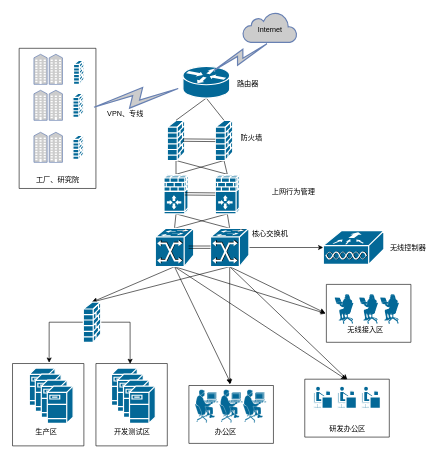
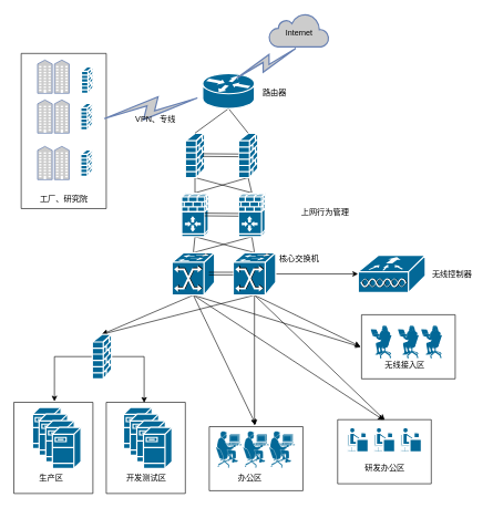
  <mxCell id="0" />
  <mxCell id="1" parent="0" />
  <mxCell id="2" value="" style="verticalLabelPosition=bottom;verticalAlign=top;html=1;shape=mxgraph.basic.rect;fillColor2=none;strokeWidth=1;size=20;indent=5;" parent="1" vertex="1"><mxGeometry x="31.08" y="80" width="127.97" height="233.63" as="geometry" /></mxCell>
  <mxCell id="3" value="" style="verticalLabelPosition=bottom;verticalAlign=top;html=1;shape=mxgraph.basic.rect;fillColor2=none;strokeWidth=1;size=20;indent=5;" parent="1" vertex="1"><mxGeometry x="543.11" y="473.5" width="140.91" height="96.5" as="geometry" /></mxCell>
  <mxCell id="4" value="" style="verticalLabelPosition=bottom;verticalAlign=top;html=1;shape=mxgraph.basic.rect;fillColor2=none;strokeWidth=1;size=20;indent=5;" parent="1" vertex="1"><mxGeometry x="159.05" y="605.38" width="118.95" height="137.25" as="geometry" /></mxCell>
  <mxCell id="5" value="" style="verticalLabelPosition=bottom;verticalAlign=top;html=1;shape=mxgraph.basic.rect;fillColor2=none;strokeWidth=1;size=20;indent=5;" parent="1" vertex="1"><mxGeometry x="20.03" y="605.38" width="118.95" height="137.25" as="geometry" /></mxCell>
  <mxCell id="6" value="" style="verticalLabelPosition=bottom;verticalAlign=top;html=1;shape=mxgraph.basic.rect;fillColor2=none;strokeWidth=1;size=20;indent=5;" parent="1" vertex="1"><mxGeometry x="507.11" y="631.5" width="140.91" height="96.5" as="geometry" /></mxCell>
  <mxCell id="7" value="" style="verticalLabelPosition=bottom;verticalAlign=top;html=1;shape=mxgraph.basic.rect;fillColor2=none;strokeWidth=1;size=20;indent=5;" parent="1" vertex="1"><mxGeometry x="314" y="642" width="140.91" height="96.5" as="geometry" /></mxCell>
  <mxCell id="8" style="edgeStyle=none;rounded=0;orthogonalLoop=1;jettySize=auto;html=1;exitX=0.5;exitY=1;exitDx=0;exitDy=0;exitPerimeter=0;entryX=0.5;entryY=0;entryDx=0;entryDy=0;entryPerimeter=0;endArrow=none;endFill=0;" parent="1" source="10" target="19" edge="1"><mxGeometry relative="1" as="geometry" /></mxCell>
  <mxCell id="9" style="edgeStyle=none;rounded=0;orthogonalLoop=1;jettySize=auto;html=1;exitX=0.5;exitY=1;exitDx=0;exitDy=0;exitPerimeter=0;entryX=0.5;entryY=0;entryDx=0;entryDy=0;entryPerimeter=0;endArrow=none;endFill=0;" parent="1" source="10" target="22" edge="1"><mxGeometry relative="1" as="geometry" /></mxCell>
  <mxCell id="10" value="" style="shape=mxgraph.cisco.security.firewall;html=1;pointerEvents=1;dashed=0;fillColor=#036897;strokeColor=#ffffff;strokeWidth=2;verticalLabelPosition=bottom;verticalAlign=top;align=center;outlineConnect=0;" parent="1" vertex="1"><mxGeometry x="278" y="200" width="29" height="67" as="geometry" /></mxCell>
  <mxCell id="11" style="edgeStyle=none;rounded=0;orthogonalLoop=1;jettySize=auto;html=1;exitX=0.5;exitY=1;exitDx=0;exitDy=0;exitPerimeter=0;entryX=0.5;entryY=0;entryDx=0;entryDy=0;entryPerimeter=0;endArrow=none;endFill=0;" parent="1" source="13" target="22" edge="1"><mxGeometry relative="1" as="geometry" /></mxCell>
  <mxCell id="12" style="edgeStyle=none;rounded=0;orthogonalLoop=1;jettySize=auto;html=1;exitX=0.5;exitY=1;exitDx=0;exitDy=0;exitPerimeter=0;entryX=0.5;entryY=0;entryDx=0;entryDy=0;entryPerimeter=0;endArrow=none;endFill=0;" parent="1" source="13" target="19" edge="1"><mxGeometry relative="1" as="geometry" /></mxCell>
  <mxCell id="13" value="" style="shape=mxgraph.cisco.security.firewall;html=1;pointerEvents=1;dashed=0;fillColor=#036897;strokeColor=#ffffff;strokeWidth=2;verticalLabelPosition=bottom;verticalAlign=top;align=center;outlineConnect=0;" parent="1" vertex="1"><mxGeometry x="358" y="200" width="29" height="67" as="geometry" /></mxCell>
  <mxCell id="14" style="edgeStyle=none;rounded=0;orthogonalLoop=1;jettySize=auto;html=1;exitX=0.5;exitY=1;exitDx=0;exitDy=0;exitPerimeter=0;entryX=0.5;entryY=0;entryDx=0;entryDy=0;entryPerimeter=0;endArrow=none;endFill=0;" parent="1" source="16" target="10" edge="1"><mxGeometry relative="1" as="geometry" /></mxCell>
  <mxCell id="15" style="edgeStyle=none;rounded=0;orthogonalLoop=1;jettySize=auto;html=1;exitX=0.5;exitY=1;exitDx=0;exitDy=0;exitPerimeter=0;entryX=0.5;entryY=0;entryDx=0;entryDy=0;entryPerimeter=0;endArrow=none;endFill=0;" parent="1" source="16" target="13" edge="1"><mxGeometry relative="1" as="geometry" /></mxCell>
  <mxCell id="16" value="" style="shape=mxgraph.cisco.routers.router;html=1;pointerEvents=1;dashed=0;fillColor=#036897;strokeColor=#ffffff;strokeWidth=2;verticalLabelPosition=bottom;verticalAlign=top;align=center;outlineConnect=0;" parent="1" vertex="1"><mxGeometry x="304" y="110" width="78" height="53" as="geometry" /></mxCell>
  <mxCell id="17" style="edgeStyle=none;rounded=0;orthogonalLoop=1;jettySize=auto;html=1;exitX=0.5;exitY=1;exitDx=0;exitDy=0;exitPerimeter=0;entryX=0.5;entryY=0;entryDx=0;entryDy=0;entryPerimeter=0;endArrow=none;endFill=0;" parent="1" source="19" target="33" edge="1"><mxGeometry relative="1" as="geometry" /></mxCell>
  <mxCell id="18" style="edgeStyle=none;rounded=0;orthogonalLoop=1;jettySize=auto;html=1;exitX=0.5;exitY=1;exitDx=0;exitDy=0;exitPerimeter=0;entryX=0.5;entryY=0;entryDx=0;entryDy=0;entryPerimeter=0;endArrow=none;endFill=0;" parent="1" source="19" target="28" edge="1"><mxGeometry relative="1" as="geometry" /></mxCell>
  <mxCell id="19" value="" style="shape=mxgraph.cisco.security.ios_firewall;html=1;pointerEvents=1;dashed=0;fillColor=#036897;strokeColor=#ffffff;strokeWidth=2;verticalLabelPosition=bottom;verticalAlign=top;align=center;outlineConnect=0;" parent="1" vertex="1"><mxGeometry x="272.5" y="290" width="40" height="66" as="geometry" /></mxCell>
  <mxCell id="20" style="edgeStyle=none;rounded=0;orthogonalLoop=1;jettySize=auto;html=1;exitX=0.5;exitY=1;exitDx=0;exitDy=0;exitPerimeter=0;entryX=0.5;entryY=0;entryDx=0;entryDy=0;entryPerimeter=0;endArrow=none;endFill=0;" parent="1" source="22" target="28" edge="1"><mxGeometry relative="1" as="geometry" /></mxCell>
  <mxCell id="21" style="edgeStyle=none;rounded=0;orthogonalLoop=1;jettySize=auto;html=1;exitX=0.5;exitY=1;exitDx=0;exitDy=0;exitPerimeter=0;entryX=0.5;entryY=0;entryDx=0;entryDy=0;entryPerimeter=0;endArrow=none;endFill=0;" parent="1" source="22" target="33" edge="1"><mxGeometry relative="1" as="geometry" /></mxCell>
  <mxCell id="22" value="" style="shape=mxgraph.cisco.security.ios_firewall;html=1;pointerEvents=1;dashed=0;fillColor=#036897;strokeColor=#ffffff;strokeWidth=2;verticalLabelPosition=bottom;verticalAlign=top;align=center;outlineConnect=0;" parent="1" vertex="1"><mxGeometry x="358" y="290" width="40" height="66" as="geometry" /></mxCell>
  <mxCell id="23" style="edgeStyle=none;rounded=0;orthogonalLoop=1;jettySize=auto;html=1;exitX=0.5;exitY=1;exitDx=0;exitDy=0;exitPerimeter=0;entryX=0.503;entryY=0.005;entryDx=0;entryDy=0;entryPerimeter=0;" parent="1" source="28" target="6" edge="1"><mxGeometry relative="1" as="geometry" /></mxCell>
  <mxCell id="24" style="edgeStyle=none;rounded=0;orthogonalLoop=1;jettySize=auto;html=1;exitX=0.5;exitY=1;exitDx=0;exitDy=0;exitPerimeter=0;" parent="1" source="28" edge="1"><mxGeometry relative="1" as="geometry"><mxPoint x="382" y="640" as="targetPoint" /></mxGeometry></mxCell>
  <mxCell id="25" style="edgeStyle=none;rounded=0;orthogonalLoop=1;jettySize=auto;html=1;exitX=0.5;exitY=1;exitDx=0;exitDy=0;exitPerimeter=0;entryX=-0.015;entryY=0.492;entryDx=0;entryDy=0;entryPerimeter=0;" parent="1" source="28" target="3" edge="1"><mxGeometry relative="1" as="geometry" /></mxCell>
  <mxCell id="26" style="edgeStyle=none;rounded=0;orthogonalLoop=1;jettySize=auto;html=1;exitX=0.5;exitY=1;exitDx=0;exitDy=0;exitPerimeter=0;entryX=0.5;entryY=0;entryDx=0;entryDy=0;entryPerimeter=0;" parent="1" source="28" target="36" edge="1"><mxGeometry relative="1" as="geometry" /></mxCell>
  <mxCell id="27" style="edgeStyle=none;rounded=0;orthogonalLoop=1;jettySize=auto;html=1;exitX=1;exitY=0.5;exitDx=0;exitDy=0;exitPerimeter=0;entryX=0;entryY=0.5;entryDx=0;entryDy=0;entryPerimeter=0;" parent="1" source="28" target="46" edge="1"><mxGeometry relative="1" as="geometry" /></mxCell>
  <mxCell id="28" value="" style="shape=mxgraph.cisco.switches.atm_fast_gigabit_etherswitch;html=1;pointerEvents=1;dashed=0;fillColor=#036897;strokeColor=#ffffff;strokeWidth=2;verticalLabelPosition=bottom;verticalAlign=top;align=center;outlineConnect=0;" parent="1" vertex="1"><mxGeometry x="350" y="380" width="64" height="64" as="geometry" /></mxCell>
  <mxCell id="29" style="edgeStyle=none;rounded=0;orthogonalLoop=1;jettySize=auto;html=1;entryX=0.497;entryY=-0.031;entryDx=0;entryDy=0;entryPerimeter=0;" parent="1" target="7" edge="1"><mxGeometry relative="1" as="geometry"><mxPoint x="290" y="444" as="sourcePoint" /></mxGeometry></mxCell>
  <mxCell id="30" style="edgeStyle=none;rounded=0;orthogonalLoop=1;jettySize=auto;html=1;exitX=0.5;exitY=1;exitDx=0;exitDy=0;exitPerimeter=0;entryX=0.489;entryY=0.005;entryDx=0;entryDy=0;entryPerimeter=0;" parent="1" source="33" target="6" edge="1"><mxGeometry relative="1" as="geometry" /></mxCell>
  <mxCell id="31" style="edgeStyle=none;rounded=0;orthogonalLoop=1;jettySize=auto;html=1;exitX=0.5;exitY=1;exitDx=0;exitDy=0;exitPerimeter=0;entryX=-0.008;entryY=0.503;entryDx=0;entryDy=0;entryPerimeter=0;" parent="1" source="33" target="3" edge="1"><mxGeometry relative="1" as="geometry" /></mxCell>
  <mxCell id="32" style="edgeStyle=none;rounded=0;orthogonalLoop=1;jettySize=auto;html=1;exitX=0.5;exitY=1;exitDx=0;exitDy=0;exitPerimeter=0;entryX=0.5;entryY=0;entryDx=0;entryDy=0;entryPerimeter=0;" parent="1" source="33" target="36" edge="1"><mxGeometry relative="1" as="geometry" /></mxCell>
  <mxCell id="33" value="" style="shape=mxgraph.cisco.switches.atm_fast_gigabit_etherswitch;html=1;pointerEvents=1;dashed=0;fillColor=#036897;strokeColor=#ffffff;strokeWidth=2;verticalLabelPosition=bottom;verticalAlign=top;align=center;outlineConnect=0;" parent="1" vertex="1"><mxGeometry x="258" y="380" width="64" height="64" as="geometry" /></mxCell>
  <mxCell id="34" value="" style="edgeStyle=orthogonalEdgeStyle;rounded=0;orthogonalLoop=1;jettySize=auto;html=1;entryX=0.479;entryY=0.005;entryDx=0;entryDy=0;entryPerimeter=0;exitX=1;exitY=0.5;exitDx=0;exitDy=0;exitPerimeter=0;" parent="1" source="36" target="4" edge="1"><mxGeometry relative="1" as="geometry" /></mxCell>
  <mxCell id="35" value="" style="edgeStyle=orthogonalEdgeStyle;rounded=0;orthogonalLoop=1;jettySize=auto;html=1;entryX=0.513;entryY=-0.01;entryDx=0;entryDy=0;entryPerimeter=0;exitX=0;exitY=0.5;exitDx=0;exitDy=0;exitPerimeter=0;" parent="1" source="36" target="5" edge="1"><mxGeometry relative="1" as="geometry" /></mxCell>
  <mxCell id="36" value="" style="shape=mxgraph.cisco.security.firewall;html=1;pointerEvents=1;dashed=0;fillColor=#036897;strokeColor=#ffffff;strokeWidth=2;verticalLabelPosition=bottom;verticalAlign=top;align=center;outlineConnect=0;" parent="1" vertex="1"><mxGeometry x="138" y="503" width="29" height="67" as="geometry" /></mxCell>
  <mxCell id="37" value="" style="shape=mxgraph.cisco.security.firewall;html=1;pointerEvents=1;dashed=0;fillColor=#036897;strokeColor=#ffffff;strokeWidth=2;verticalLabelPosition=bottom;verticalAlign=top;align=center;outlineConnect=0;" parent="1" vertex="1"><mxGeometry x="121.67" y="100" width="17.31" height="40" as="geometry" /></mxCell>
  <mxCell id="38" value="" style="shape=mxgraph.cisco.servers.fileserver;html=1;pointerEvents=1;dashed=0;fillColor=#036897;strokeColor=#ffffff;strokeWidth=2;verticalLabelPosition=bottom;verticalAlign=top;align=center;outlineConnect=0;" parent="1" vertex="1"><mxGeometry x="48" y="613" width="43" height="62" as="geometry" /></mxCell>
  <mxCell id="39" value="" style="shape=mxgraph.cisco.servers.fileserver;html=1;pointerEvents=1;dashed=0;fillColor=#036897;strokeColor=#ffffff;strokeWidth=2;verticalLabelPosition=bottom;verticalAlign=top;align=center;outlineConnect=0;" parent="1" vertex="1"><mxGeometry x="58" y="623" width="43" height="62" as="geometry" /></mxCell>
  <mxCell id="40" value="" style="shape=mxgraph.cisco.servers.fileserver;html=1;pointerEvents=1;dashed=0;fillColor=#036897;strokeColor=#ffffff;strokeWidth=2;verticalLabelPosition=bottom;verticalAlign=top;align=center;outlineConnect=0;" parent="1" vertex="1"><mxGeometry x="68" y="633" width="43" height="62" as="geometry" /></mxCell>
  <mxCell id="41" value="" style="shape=mxgraph.cisco.servers.fileserver;html=1;pointerEvents=1;dashed=0;fillColor=#036897;strokeColor=#ffffff;strokeWidth=2;verticalLabelPosition=bottom;verticalAlign=top;align=center;outlineConnect=0;" parent="1" vertex="1"><mxGeometry x="78" y="643" width="43" height="62" as="geometry" /></mxCell>
  <mxCell id="42" value="" style="shape=mxgraph.cisco.servers.fileserver;html=1;pointerEvents=1;dashed=0;fillColor=#036897;strokeColor=#ffffff;strokeWidth=2;verticalLabelPosition=bottom;verticalAlign=top;align=center;outlineConnect=0;" parent="1" vertex="1"><mxGeometry x="185" y="613" width="43" height="62" as="geometry" /></mxCell>
  <mxCell id="43" value="" style="shape=mxgraph.cisco.servers.fileserver;html=1;pointerEvents=1;dashed=0;fillColor=#036897;strokeColor=#ffffff;strokeWidth=2;verticalLabelPosition=bottom;verticalAlign=top;align=center;outlineConnect=0;" parent="1" vertex="1"><mxGeometry x="195" y="623" width="43" height="62" as="geometry" /></mxCell>
  <mxCell id="44" value="" style="shape=mxgraph.cisco.servers.fileserver;html=1;pointerEvents=1;dashed=0;fillColor=#036897;strokeColor=#ffffff;strokeWidth=2;verticalLabelPosition=bottom;verticalAlign=top;align=center;outlineConnect=0;" parent="1" vertex="1"><mxGeometry x="205" y="633" width="43" height="62" as="geometry" /></mxCell>
  <mxCell id="45" value="" style="shape=mxgraph.cisco.servers.fileserver;html=1;pointerEvents=1;dashed=0;fillColor=#036897;strokeColor=#ffffff;strokeWidth=2;verticalLabelPosition=bottom;verticalAlign=top;align=center;outlineConnect=0;" parent="1" vertex="1"><mxGeometry x="215" y="643" width="43" height="62" as="geometry" /></mxCell>
  <mxCell id="46" value="" style="shape=mxgraph.cisco.wireless.wlan_controller;html=1;pointerEvents=1;dashed=0;fillColor=#036897;strokeColor=#ffffff;strokeWidth=2;verticalLabelPosition=bottom;verticalAlign=top;align=center;outlineConnect=0;" parent="1" vertex="1"><mxGeometry x="538" y="384" width="101" height="56" as="geometry" /></mxCell>
  <mxCell id="47" value="" style="shape=mxgraph.cisco.people.pc_man;html=1;pointerEvents=1;dashed=0;fillColor=#036897;strokeColor=#ffffff;strokeWidth=2;verticalLabelPosition=bottom;verticalAlign=top;align=center;outlineConnect=0;" parent="1" vertex="1"><mxGeometry x="324" y="648.5" width="39.09" height="56" as="geometry" /></mxCell>
  <mxCell id="48" value="" style="shape=mxgraph.cisco.people.pc_man;html=1;pointerEvents=1;dashed=0;fillColor=#036897;strokeColor=#ffffff;strokeWidth=2;verticalLabelPosition=bottom;verticalAlign=top;align=center;outlineConnect=0;" parent="1" vertex="1"><mxGeometry x="364.91" y="648.5" width="39.09" height="56" as="geometry" /></mxCell>
  <mxCell id="49" value="" style="shape=mxgraph.cisco.people.pc_man;html=1;pointerEvents=1;dashed=0;fillColor=#036897;strokeColor=#ffffff;strokeWidth=2;verticalLabelPosition=bottom;verticalAlign=top;align=center;outlineConnect=0;" parent="1" vertex="1"><mxGeometry x="404" y="648.5" width="39.09" height="56" as="geometry" /></mxCell>
  <mxCell id="50" value="" style="shape=mxgraph.cisco.people.androgenous_person;html=1;pointerEvents=1;dashed=0;fillColor=#036897;strokeColor=#ffffff;strokeWidth=2;verticalLabelPosition=bottom;verticalAlign=top;align=center;outlineConnect=0;" parent="1" vertex="1"><mxGeometry x="522" y="643" width="31.13" height="37" as="geometry" /></mxCell>
  <mxCell id="51" value="" style="shape=mxgraph.cisco.people.androgenous_person;html=1;pointerEvents=1;dashed=0;fillColor=#036897;strokeColor=#ffffff;strokeWidth=2;verticalLabelPosition=bottom;verticalAlign=top;align=center;outlineConnect=0;" parent="1" vertex="1"><mxGeometry x="562" y="643" width="31.13" height="37" as="geometry" /></mxCell>
  <mxCell id="52" value="" style="shape=mxgraph.cisco.people.androgenous_person;html=1;pointerEvents=1;dashed=0;fillColor=#036897;strokeColor=#ffffff;strokeWidth=2;verticalLabelPosition=bottom;verticalAlign=top;align=center;outlineConnect=0;" parent="1" vertex="1"><mxGeometry x="602" y="643" width="31.13" height="37" as="geometry" /></mxCell>
  <mxCell id="53" value="" style="shape=mxgraph.cisco.people.sitting_woman;html=1;pointerEvents=1;dashed=0;fillColor=#036897;strokeColor=#ffffff;strokeWidth=2;verticalLabelPosition=bottom;verticalAlign=top;align=center;outlineConnect=0;" parent="1" vertex="1"><mxGeometry x="557.1" y="490" width="31.11" height="50" as="geometry" /></mxCell>
  <mxCell id="54" value="" style="shape=mxgraph.cisco.people.sitting_woman;html=1;pointerEvents=1;dashed=0;fillColor=#036897;strokeColor=#ffffff;strokeWidth=2;verticalLabelPosition=bottom;verticalAlign=top;align=center;outlineConnect=0;" parent="1" vertex="1"><mxGeometry x="598.01" y="490" width="31.11" height="50" as="geometry" /></mxCell>
  <mxCell id="55" value="" style="shape=mxgraph.cisco.people.sitting_woman;html=1;pointerEvents=1;dashed=0;fillColor=#036897;strokeColor=#ffffff;strokeWidth=2;verticalLabelPosition=bottom;verticalAlign=top;align=center;outlineConnect=0;" parent="1" vertex="1"><mxGeometry x="632.96" y="490" width="31.11" height="50" as="geometry" /></mxCell>
  <mxCell id="56" value="" style="shape=link;html=1;entryX=0;entryY=0.5;entryDx=0;entryDy=0;entryPerimeter=0;" parent="1" target="13" edge="1"><mxGeometry width="100" relative="1" as="geometry"><mxPoint x="304" y="233" as="sourcePoint" /><mxPoint x="342.5" y="233" as="targetPoint" /></mxGeometry></mxCell>
  <mxCell id="57" value="" style="shape=link;html=1;" parent="1" edge="1"><mxGeometry width="100" relative="1" as="geometry"><mxPoint x="313.5" y="411.5" as="sourcePoint" /><mxPoint x="350" y="411.5" as="targetPoint" /></mxGeometry></mxCell>
  <mxCell id="58" value="" style="shape=link;html=1;entryX=0;entryY=0.5;entryDx=0;entryDy=0;entryPerimeter=0;" parent="1" target="22" edge="1"><mxGeometry width="100" relative="1" as="geometry"><mxPoint x="307" y="322.5" as="sourcePoint" /><mxPoint x="345.5" y="322.5" as="targetPoint" /></mxGeometry></mxCell>
  <mxCell id="59" value="" style="html=1;outlineConnect=0;fillColor=#CCCCCC;strokeColor=#6881B3;gradientColor=none;gradientDirection=north;strokeWidth=2;shape=mxgraph.networks.cloud;fontColor=#ffffff;" parent="1" vertex="1"><mxGeometry x="404" y="20" width="90" height="50" as="geometry" /></mxCell>
  <mxCell id="60" value="" style="html=1;outlineConnect=0;fillColor=#CCCCCC;strokeColor=#6881B3;gradientColor=none;gradientDirection=north;strokeWidth=2;shape=mxgraph.networks.comm_link_edge;html=1;endArrow=none;endFill=0;entryX=0.5;entryY=1;entryDx=0;entryDy=0;entryPerimeter=0;" parent="1" target="59" edge="1"><mxGeometry width="100" height="100" relative="1" as="geometry"><mxPoint x="350" y="120" as="sourcePoint" /><mxPoint x="450" y="20" as="targetPoint" /><Array as="points"><mxPoint x="430" y="90" /></Array></mxGeometry></mxCell>
  <mxCell id="61" value="" style="fontColor=#0066CC;verticalAlign=top;verticalLabelPosition=bottom;labelPosition=center;align=center;html=1;outlineConnect=0;fillColor=#CCCCCC;strokeColor=#6881B3;gradientColor=none;gradientDirection=north;strokeWidth=2;shape=mxgraph.networks.community;" parent="1" vertex="1"><mxGeometry x="55.75" y="90" width="47.5" height="50" as="geometry" /></mxCell>
  <mxCell id="62" value="" style="fontColor=#0066CC;verticalAlign=top;verticalLabelPosition=bottom;labelPosition=center;align=center;html=1;outlineConnect=0;fillColor=#CCCCCC;strokeColor=#6881B3;gradientColor=none;gradientDirection=north;strokeWidth=2;shape=mxgraph.networks.community;" parent="1" vertex="1"><mxGeometry x="55.75" y="150" width="47.5" height="50" as="geometry" /></mxCell>
  <mxCell id="63" value="" style="fontColor=#0066CC;verticalAlign=top;verticalLabelPosition=bottom;labelPosition=center;align=center;html=1;outlineConnect=0;fillColor=#CCCCCC;strokeColor=#6881B3;gradientColor=none;gradientDirection=north;strokeWidth=2;shape=mxgraph.networks.community;" parent="1" vertex="1"><mxGeometry x="55.75" y="220" width="47.5" height="50" as="geometry" /></mxCell>
  <mxCell id="64" value="" style="shape=mxgraph.cisco.security.firewall;html=1;pointerEvents=1;dashed=0;fillColor=#036897;strokeColor=#ffffff;strokeWidth=2;verticalLabelPosition=bottom;verticalAlign=top;align=center;outlineConnect=0;" parent="1" vertex="1"><mxGeometry x="120.69" y="155" width="17.31" height="40" as="geometry" /></mxCell>
  <mxCell id="65" value="" style="shape=mxgraph.cisco.security.firewall;html=1;pointerEvents=1;dashed=0;fillColor=#036897;strokeColor=#ffffff;strokeWidth=2;verticalLabelPosition=bottom;verticalAlign=top;align=center;outlineConnect=0;" parent="1" vertex="1"><mxGeometry x="120.69" y="225" width="17.31" height="40" as="geometry" /></mxCell>
  <mxCell id="66" value="" style="html=1;outlineConnect=0;fillColor=#CCCCCC;strokeColor=#6881B3;gradientColor=none;gradientDirection=north;strokeWidth=2;shape=mxgraph.networks.comm_link_edge;html=1;endArrow=none;endFill=0;" parent="1" target="16" edge="1"><mxGeometry width="100" height="100" relative="1" as="geometry"><mxPoint x="148" y="180" as="sourcePoint" /><mxPoint x="238" y="30" as="targetPoint" /></mxGeometry></mxCell>
  <mxCell id="67" value="工厂、研究院" style="text;html=1;align=center;verticalAlign=middle;resizable=0;points=[];autosize=1;" parent="1" vertex="1"><mxGeometry x="50.06" y="290" width="90" height="20" as="geometry" /></mxCell>
  <mxCell id="68" value="生产区" style="text;html=1;align=center;verticalAlign=middle;resizable=0;points=[];autosize=1;" parent="1" vertex="1"><mxGeometry x="51" y="710" width="50" height="20" as="geometry" /></mxCell>
  <mxCell id="69" value="开发测试区" style="text;html=1;align=center;verticalAlign=middle;resizable=0;points=[];autosize=1;" parent="1" vertex="1"><mxGeometry x="178.52" y="710" width="80" height="20" as="geometry" /></mxCell>
  <mxCell id="70" value="办公区" style="text;html=1;align=center;verticalAlign=middle;resizable=0;points=[];autosize=1;" parent="1" vertex="1"><mxGeometry x="350" y="710" width="50" height="20" as="geometry" /></mxCell>
- <mxCell id="71" value="研发办公区" style="text;html=1;align=center;verticalAlign=middle;resizable=0;points=[];autosize=1;" parent="1" vertex="1"><mxGeometry x="537.57" y="705" width="80" height="20" as="geometry" /></mxCell>
+ <mxCell id="71" value="研发办公区" style="text;html=1;align=center;verticalAlign=middle;resizable=0;points=[];autosize=1;" parent="1" vertex="1"><mxGeometry x="537.57" y="695" width="80" height="20" as="geometry" /></mxCell>
  <mxCell id="72" value="无线接入区" style="text;html=1;align=center;verticalAlign=middle;resizable=0;points=[];autosize=1;" parent="1" vertex="1"><mxGeometry x="568.02" y="540" width="80" height="20" as="geometry" /></mxCell>
  <mxCell id="73" value="无线控制器" style="text;html=1;align=center;verticalAlign=middle;resizable=0;points=[];autosize=1;" parent="1" vertex="1"><mxGeometry x="639" y="402" width="80" height="20" as="geometry" /></mxCell>
- <mxCell id="74" value="防火墙" style="text;html=1;align=center;verticalAlign=middle;resizable=0;points=[];autosize=1;" parent="1" vertex="1"><mxGeometry x="393" y="220" width="50" height="20" as="geometry" /></mxCell>
  <mxCell id="75" value="上网行为管理" style="text;html=1;align=center;verticalAlign=middle;resizable=0;points=[];autosize=1;" parent="1" vertex="1"><mxGeometry x="443" y="310" width="90" height="20" as="geometry" /></mxCell>
  <mxCell id="76" value="核心交换机" style="text;html=1;align=center;verticalAlign=middle;resizable=0;points=[];autosize=1;" parent="1" vertex="1"><mxGeometry x="409" y="380" width="80" height="20" as="geometry" /></mxCell>
  <mxCell id="77" value="路由器" style="text;html=1;align=center;verticalAlign=middle;resizable=0;points=[];autosize=1;" parent="1" vertex="1"><mxGeometry x="387" y="130" width="50" height="20" as="geometry" /></mxCell>
- <mxCell id="78" value="VPN、专线" style="text;html=1;align=center;verticalAlign=middle;resizable=0;points=[];autosize=1;" parent="1" vertex="1"><mxGeometry x="168" y="180" width="80" height="20" as="geometry" /></mxCell>
+ <mxCell id="78" value="VPN、专线" style="text;html=1;align=center;verticalAlign=middle;resizable=0;points=[];autosize=1;" parent="1" vertex="1"><mxGeometry x="193" y="170" width="80" height="20" as="geometry" /></mxCell>
  <mxCell id="79" value="Internet" style="text;html=1;align=center;verticalAlign=middle;resizable=0;points=[];autosize=1;" parent="1" vertex="1"><mxGeometry x="419" y="40" width="60" height="20" as="geometry" /></mxCell>
